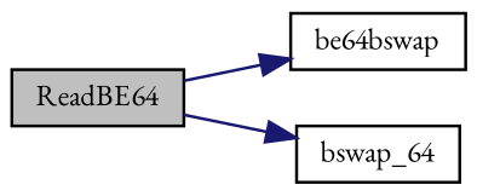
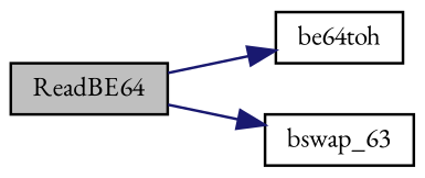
  digraph {
    fontname="EB Garamond"
    rankdir=LR
    node [color=black fillcolor=white fontname="EB Garamond" fontsize=10 shape=record style=filled]
    edge [color=midnightblue fontname="EB Garamond" fontsize=10 labelfontname=Helvetica labelfontsize=10 style=solid]
    n1 [fillcolor=grey75 fontcolor=black height=0.2 label=ReadBE64 width=0.4]
-   n2 [height=0.2 label=be64bswap width=0.4]
-   n3 [height=0.2 label=bswap_64 width=0.4]
+   n2 [height=0.2 label=be64toh width=0.4]
+   n3 [height=0.2 label=bswap_63 width=0.4]
    n1 -> n2
    n1 -> n3
  }
